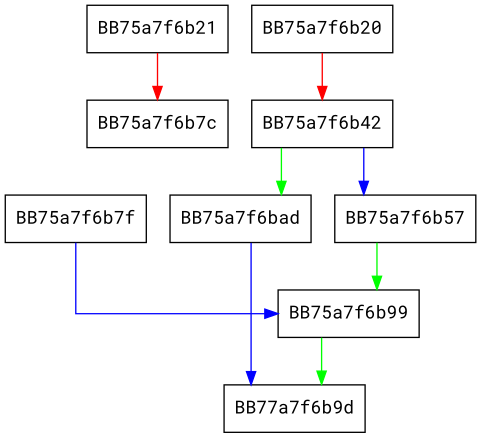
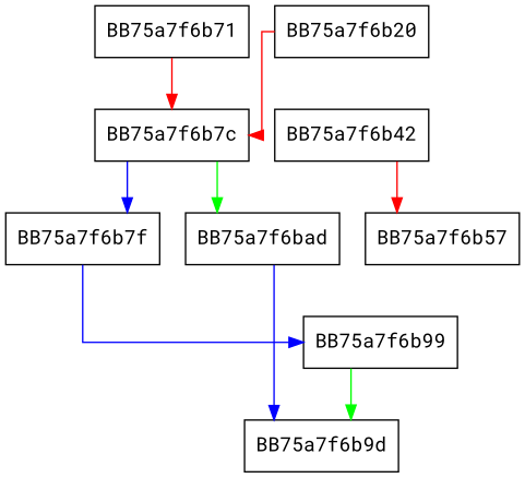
  digraph {
    fontname="Roboto Mono"
    splines=ortho
    node [fontname="Roboto Mono" shape=box]
    edge [color=red fontname="Roboto Mono"]
    BB75a7f6b20
    BB75a7f6b42
    BB75a7f6b99
-   BB75a7f6b9d [label=BB77a7f6b9d]
+   BB75a7f6b9d
    BB75a7f6bad
    n6 [label=BB75a7f6b57]
-   BB75a7f6b71 [label=BB75a7f6b21]
+   BB75a7f6b71
    BB75a7f6b7c
    BB75a7f6b7f
-   BB75a7f6b20 -> BB75a7f6b42
-   BB75a7f6b42 -> BB75a7f6bad [color=green]
-   BB75a7f6b42 -> n6 [color=blue]
+   BB75a7f6b20 -> BB75a7f6b7c
+   BB75a7f6b7c -> BB75a7f6bad [color=green]
+   BB75a7f6b42 -> n6
    BB75a7f6b99 -> BB75a7f6b9d [color=green]
    BB75a7f6bad -> BB75a7f6b9d [color=blue]
-   n6 -> BB75a7f6b99 [color=green]
    BB75a7f6b71 -> BB75a7f6b7c
+   BB75a7f6b7c -> BB75a7f6b7f [color=blue]
    BB75a7f6b7f -> BB75a7f6b99 [color=blue]
  }
